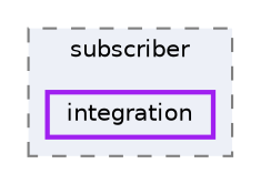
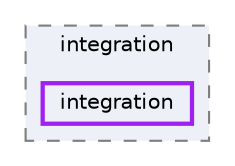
  digraph {
    compound=true
    n1 [color=purple fillcolor="#edf0f7" fontname=Helvetica fontsize=10 height=0.2 label=integration shape=box style="filled,bold" width=0.4]
    subgraph cluster_1 {
      bgcolor="#edf0f7"
      fontname=Helvetica
      fontsize=10
-     label=subscriber
+     label=integration
      pencolor=grey50
      style="filled,dashed"
      n1
    }
  }
